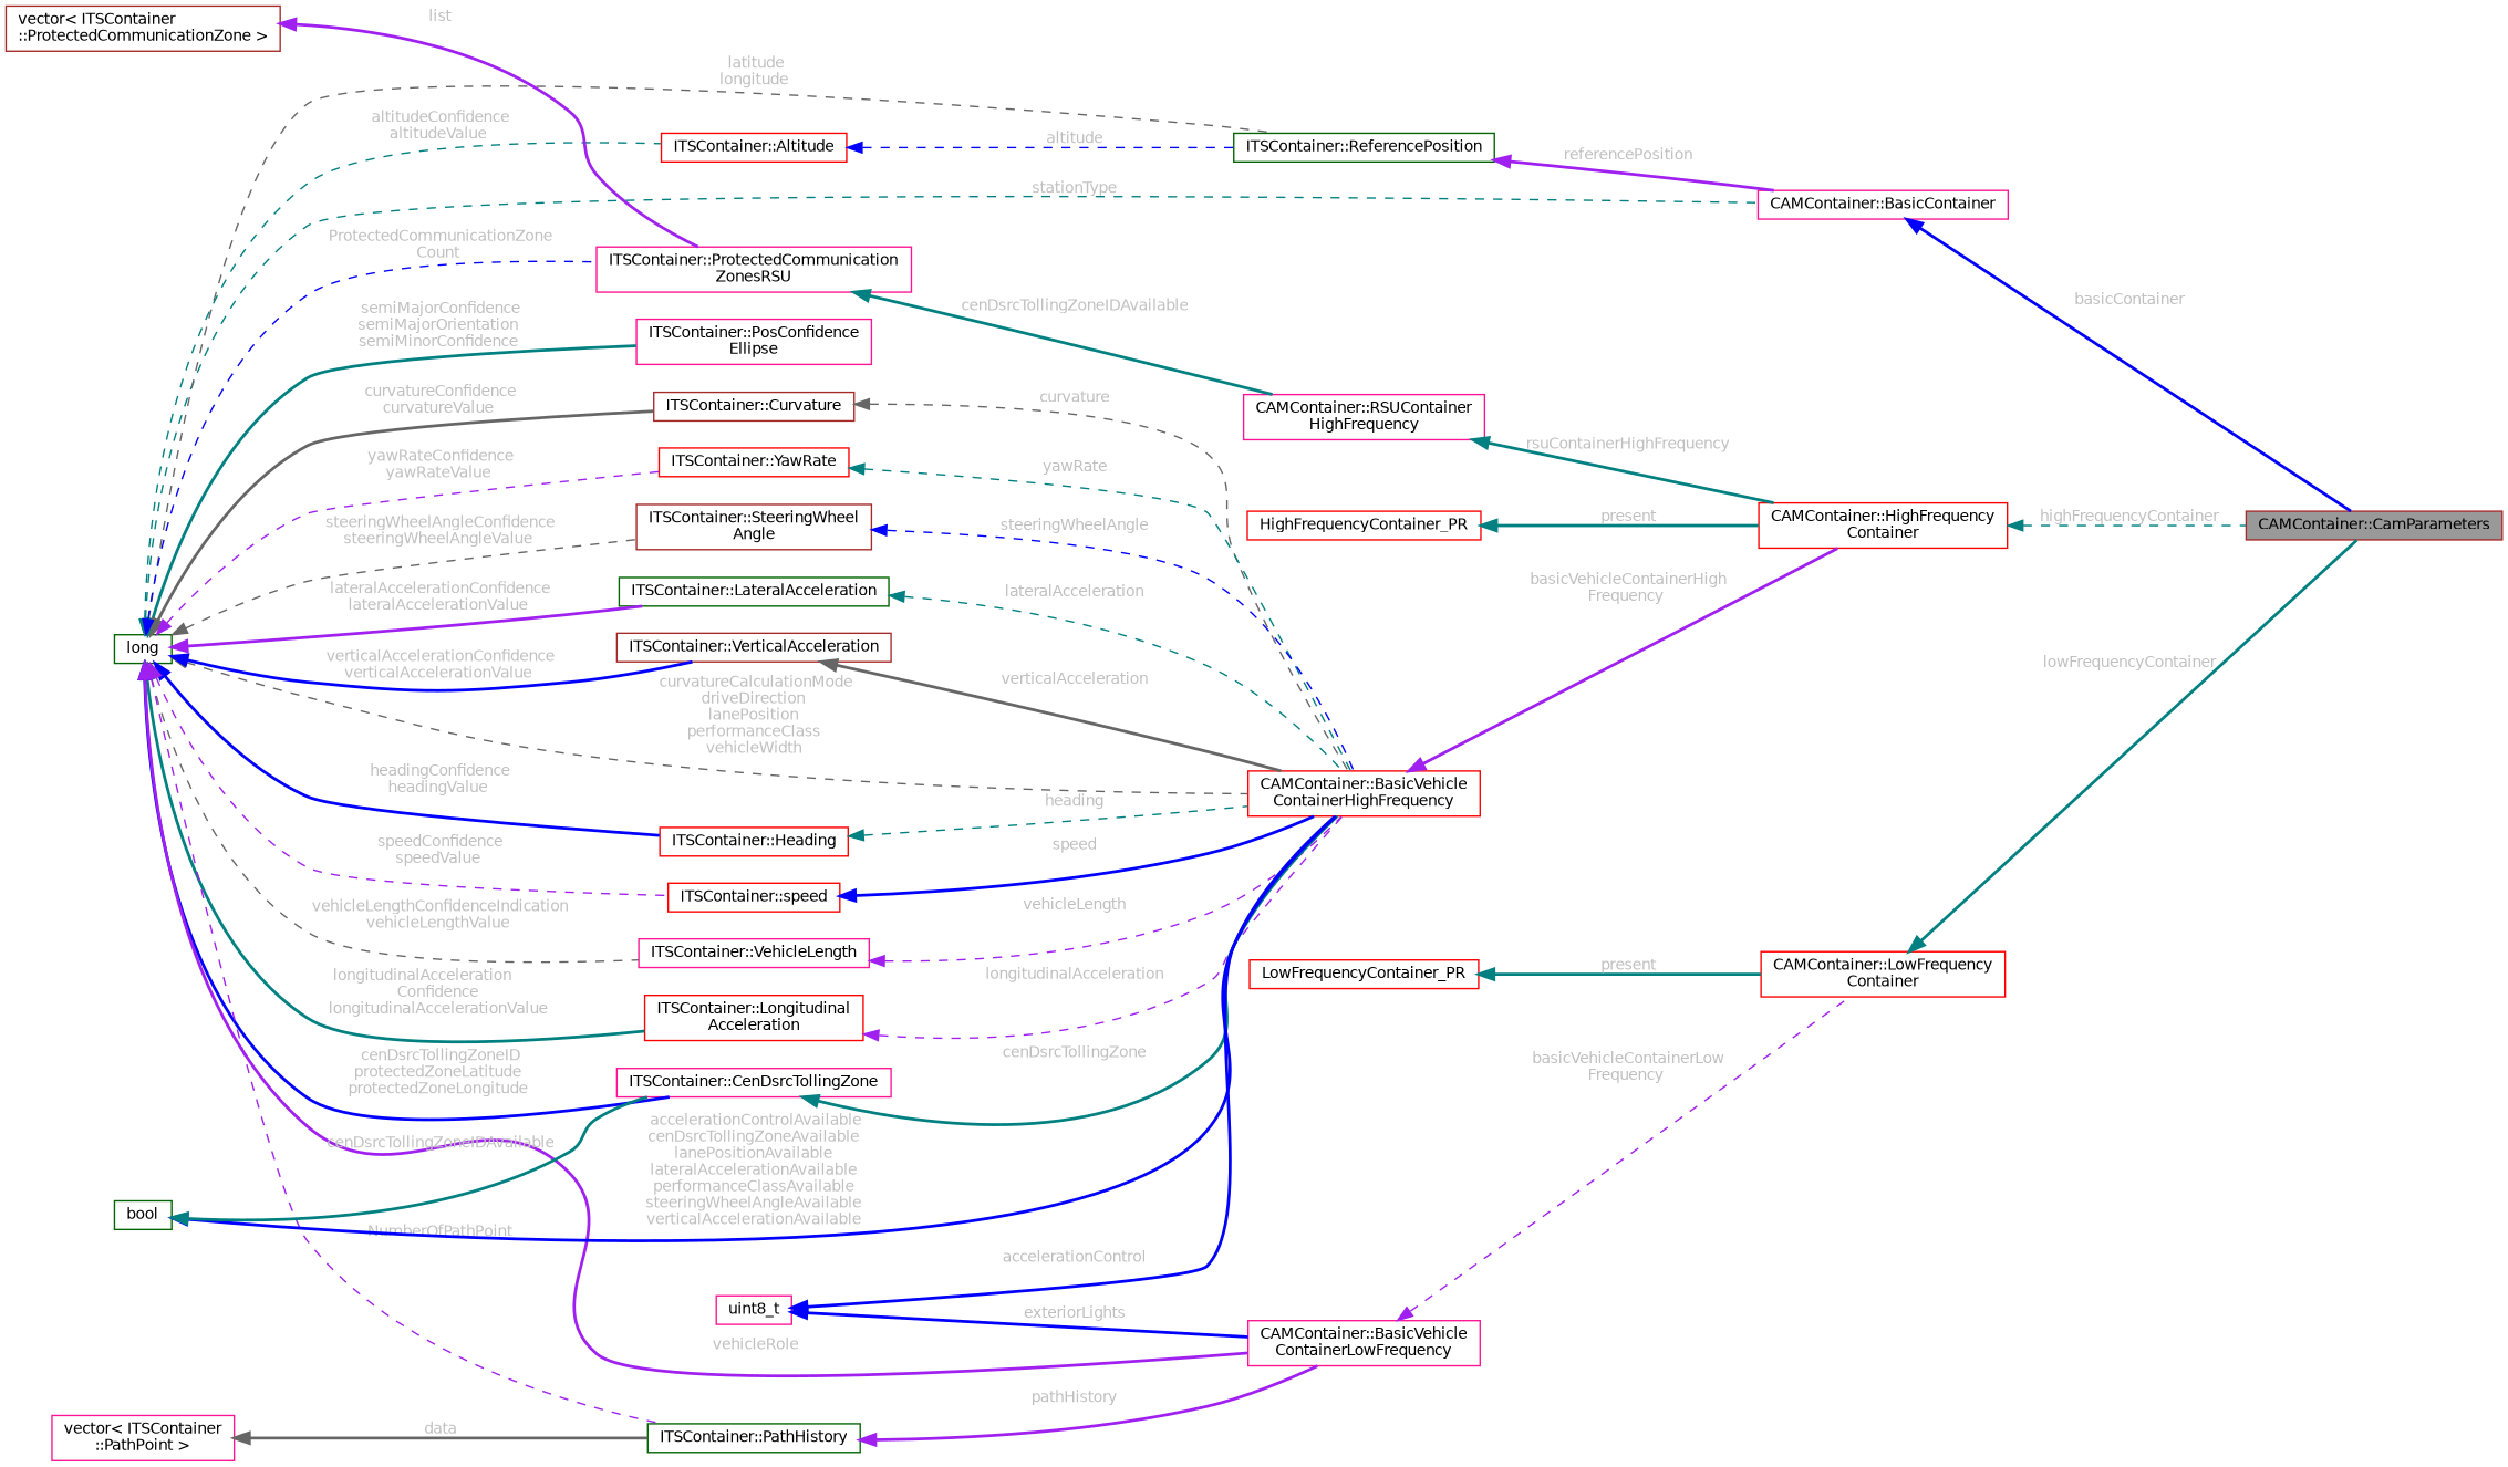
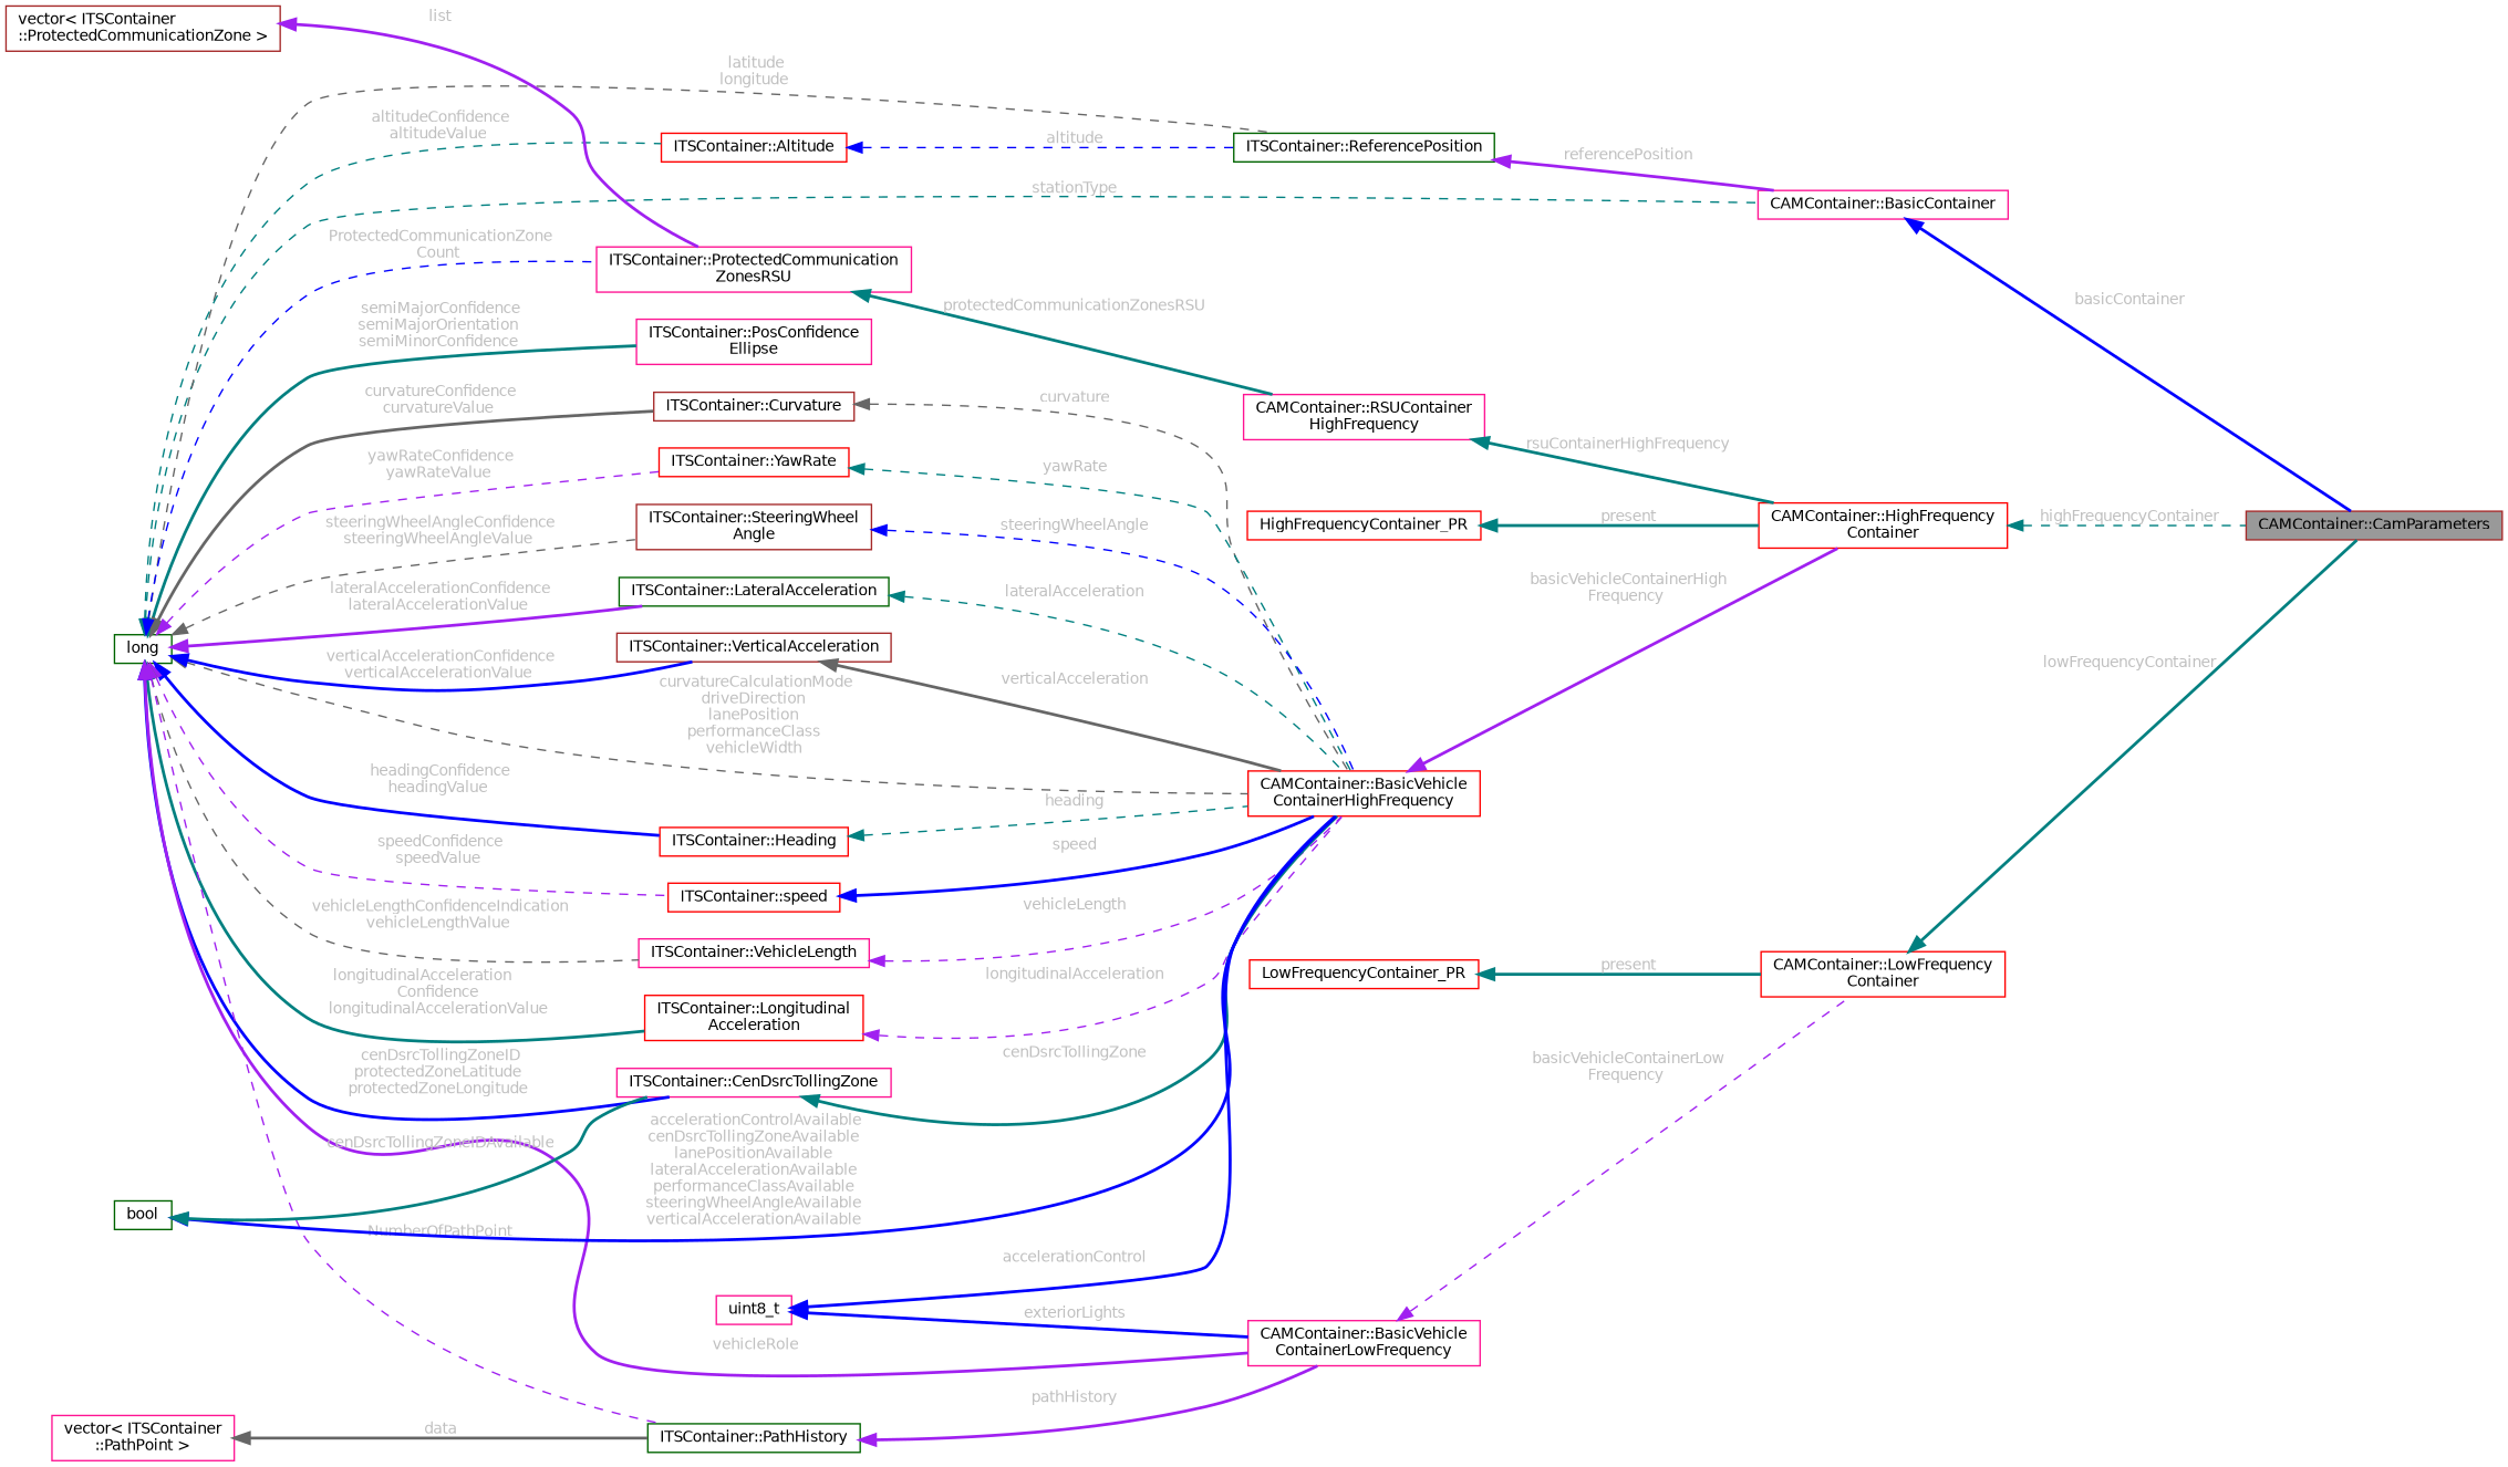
  digraph {
    rankdir=LR
    node [color=red fillcolor=white fontname=Helvetica fontsize=10 shape=box style=filled]
    edge [color=teal dir=back fontcolor=grey fontname=Helvetica fontsize=10 labelfontname=Helvetica labelfontsize=10 style=bold]
    n1 [color=brown fillcolor=grey60 fontcolor=black height=0.2 label="CAMContainer::CamParameters" width=0.4]
    n2 [color=deeppink height=0.2 label="CAMContainer::BasicContainer" width=0.4]
    n3 [color=darkgreen height=0.2 label=long width=0.4]
    n4 [color=darkgreen height=0.2 label="ITSContainer::ReferencePosition" width=0.4]
    n5 [color=deeppink height=0.2 label="ITSContainer::PosConfidence\lEllipse" width=0.4]
    n6 [height=0.2 label="ITSContainer::Altitude" width=0.4]
    n7 [height=0.2 label="CAMContainer::BasicVehicle\lContainerHighFrequency" width=0.4]
    n8 [height=0.2 label="ITSContainer::Heading" width=0.4]
    n9 [height=0.2 label="ITSContainer::speed" width=0.4]
    n10 [color=deeppink height=0.2 label="ITSContainer::VehicleLength" width=0.4]
    n11 [height=0.2 label="ITSContainer::Longitudinal\lAcceleration" width=0.4]
    n12 [color=brown height=0.2 label="ITSContainer::Curvature" width=0.4]
    n13 [height=0.2 label="ITSContainer::YawRate" width=0.4]
    n14 [color=brown height=0.2 label="ITSContainer::SteeringWheel\lAngle" width=0.4]
    n15 [color=darkgreen height=0.2 label="ITSContainer::LateralAcceleration" width=0.4]
    n16 [color=brown height=0.2 label="ITSContainer::VerticalAcceleration" width=0.4]
    n17 [color=deeppink height=0.2 label="ITSContainer::CenDsrcTollingZone" width=0.4]
    n18 [color=deeppink height=0.2 label="ITSContainer::ProtectedCommunication\lZonesRSU" width=0.4]
    n19 [color=deeppink height=0.2 label="CAMContainer::BasicVehicle\lContainerLowFrequency" width=0.4]
    n20 [color=darkgreen height=0.2 label="ITSContainer::PathHistory" width=0.4]
    n21 [height=0.2 label="CAMContainer::HighFrequency\lContainer" width=0.4]
    n22 [color=deeppink height=0.2 label="CAMContainer::RSUContainer\lHighFrequency" width=0.4]
    n23 [height=0.2 label="CAMContainer::LowFrequency\lContainer" width=0.4]
    n24 [height=0.2 label=HighFrequencyContainer_PR width=0.4]
    n25 [color=darkgreen height=0.2 label=bool width=0.4]
    n26 [color=deeppink height=0.2 label=uint8_t width=0.4]
    n27 [color=brown height=0.2 label="vector\< ITSContainer\l::ProtectedCommunicationZone \>" width=0.4]
    n28 [height=0.2 label=LowFrequencyContainer_PR width=0.4]
    n29 [color=deeppink height=0.2 label="vector\< ITSContainer\l::PathPoint \>" width=0.4]
    n2 -> n1 [color=blue label=" basicContainer"]
    n3 -> n2 [label=" stationType" style=dashed]
    n3 -> n4 [color=gray40 label=" latitude\nlongitude" style=dashed]
    n3 -> n5 [label=" semiMajorConfidence\nsemiMajorOrientation\nsemiMinorConfidence"]
    n3 -> n6 [label=" altitudeConfidence\naltitudeValue" style=dashed]
    n3 -> n7 [color=gray40 label=" curvatureCalculationMode\ndriveDirection\nlanePosition\nperformanceClass\nvehicleWidth" style=dashed]
    n3 -> n8 [color=blue label=" headingConfidence\nheadingValue"]
    n3 -> n9 [color=purple label=" speedConfidence\nspeedValue" style=dashed]
    n3 -> n10 [color=gray40 label=" vehicleLengthConfidenceIndication\nvehicleLengthValue" style=dashed]
    n3 -> n11 [label=" longitudinalAcceleration\lConfidence\nlongitudinalAccelerationValue"]
    n3 -> n12 [color=gray40 label=" curvatureConfidence\ncurvatureValue"]
    n3 -> n13 [color=purple label=" yawRateConfidence\nyawRateValue" style=dashed]
    n3 -> n14 [color=gray40 label=" steeringWheelAngleConfidence\nsteeringWheelAngleValue" style=dashed]
    n3 -> n15 [color=purple label=" lateralAccelerationConfidence\nlateralAccelerationValue"]
    n3 -> n16 [color=blue label=" verticalAccelerationConfidence\nverticalAccelerationValue"]
    n3 -> n17 [color=blue label=" cenDsrcTollingZoneID\nprotectedZoneLatitude\nprotectedZoneLongitude"]
    n3 -> n18 [color=blue label=" ProtectedCommunicationZone\lCount" style=dashed]
    n3 -> n19 [color=purple label=" vehicleRole"]
    n3 -> n20 [color=purple label=" NumberOfPathPoint" style=dashed]
    n4 -> n2 [color=purple label=" referencePosition"]
    n6 -> n4 [color=blue label=" altitude" style=dashed]
    n7 -> n21 [color=purple label=" basicVehicleContainerHigh\lFrequency"]
    n8 -> n7 [label=" heading" style=dashed]
    n9 -> n7 [color=blue label=" speed"]
    n10 -> n7 [color=purple label=" vehicleLength" style=dashed]
    n11 -> n7 [color=purple label=" longitudinalAcceleration" style=dashed]
    n12 -> n7 [color=gray40 label=" curvature" style=dashed]
    n13 -> n7 [label=" yawRate" style=dashed]
    n14 -> n7 [color=blue label=" steeringWheelAngle" style=dashed]
    n15 -> n7 [label=" lateralAcceleration" style=dashed]
    n16 -> n7 [color=gray40 label=" verticalAcceleration"]
    n17 -> n7 [label=" cenDsrcTollingZone"]
-   n18 -> n22 [label=" cenDsrcTollingZoneIDAvailable"]
+   n18 -> n22 [label=" protectedCommunicationZonesRSU"]
    n19 -> n23 [color=purple label=" basicVehicleContainerLow\lFrequency" style=dashed]
    n20 -> n19 [color=purple label=" pathHistory"]
    n21 -> n1 [label=" highFrequencyContainer" style=dashed]
    n22 -> n21 [label=" rsuContainerHighFrequency"]
    n23 -> n1 [label=" lowFrequencyContainer"]
    n24 -> n21 [label=" present"]
    n25 -> n7 [color=blue label=" accelerationControlAvailable\ncenDsrcTollingZoneAvailable\nlanePositionAvailable\nlateralAccelerationAvailable\nperformanceClassAvailable\nsteeringWheelAngleAvailable\nverticalAccelerationAvailable"]
    n25 -> n17 [label=" cenDsrcTollingZoneIDAvailable"]
    n26 -> n7 [color=blue label=" accelerationControl"]
    n26 -> n19 [color=blue label=" exteriorLights"]
    n27 -> n18 [color=purple label=" list"]
    n28 -> n23 [label=" present"]
    n29 -> n20 [color=gray40 label=" data"]
  }
